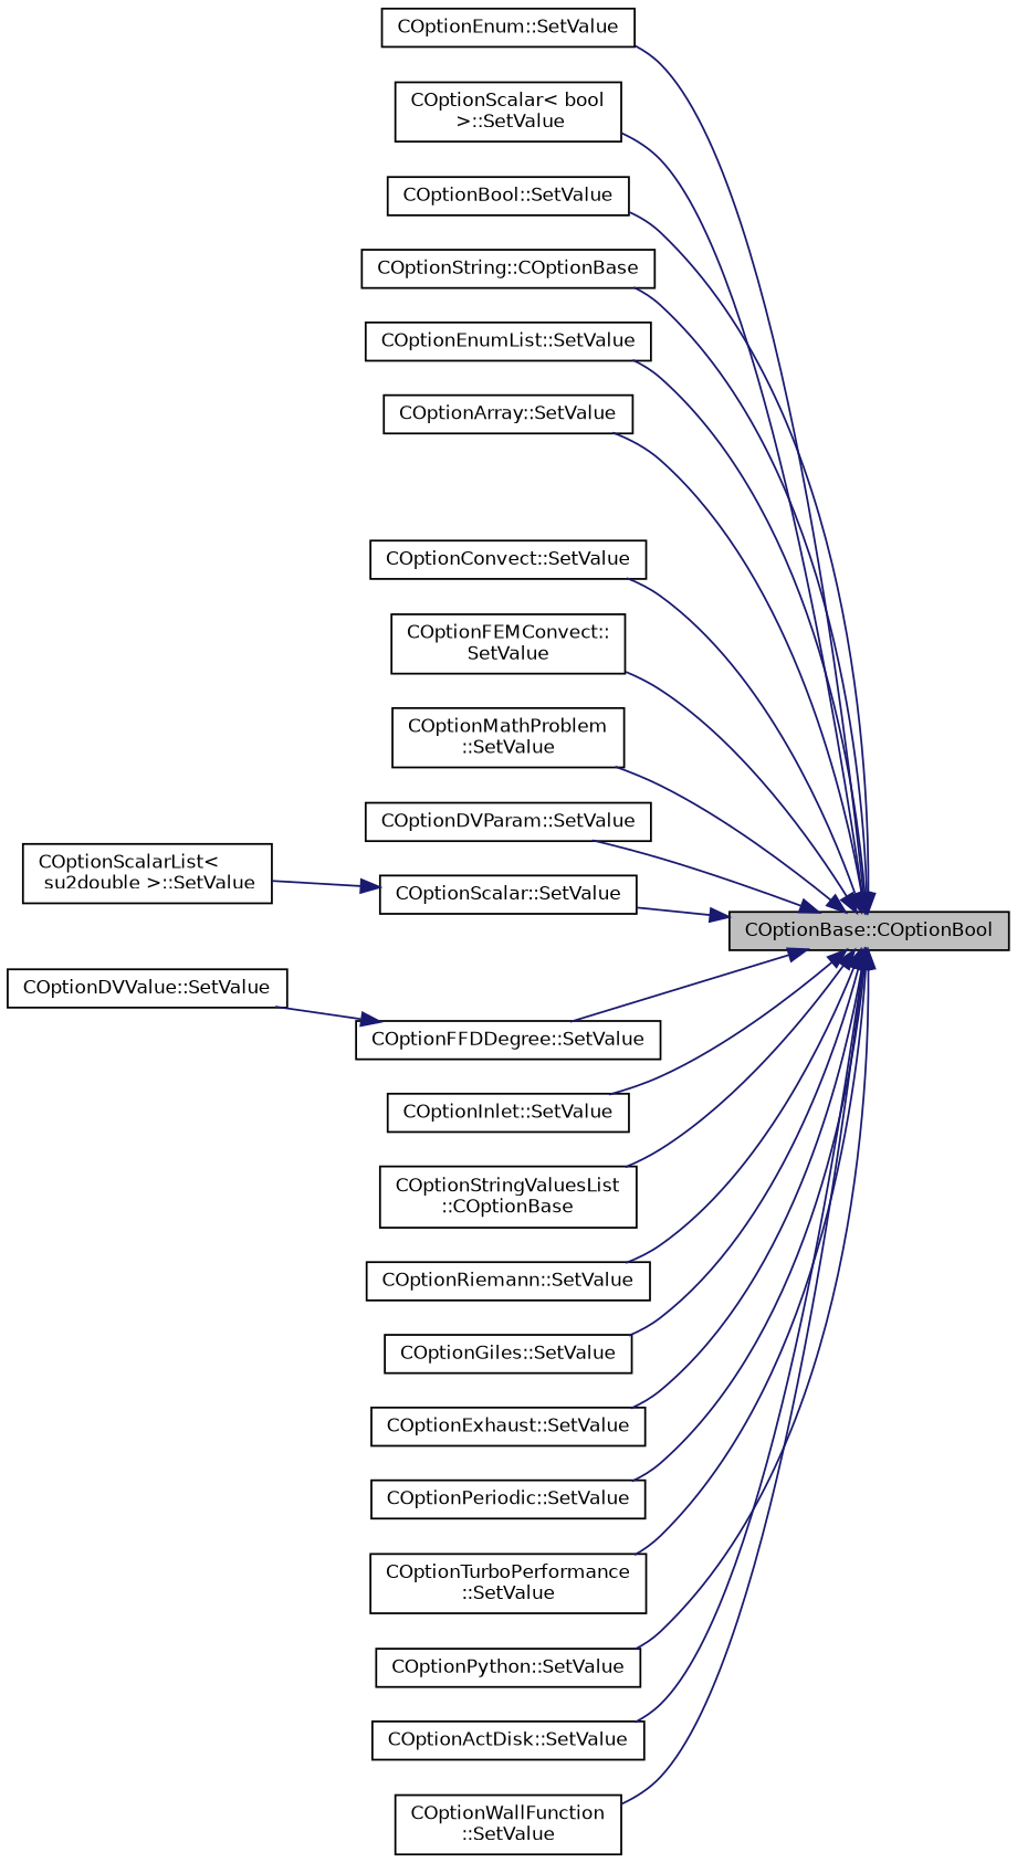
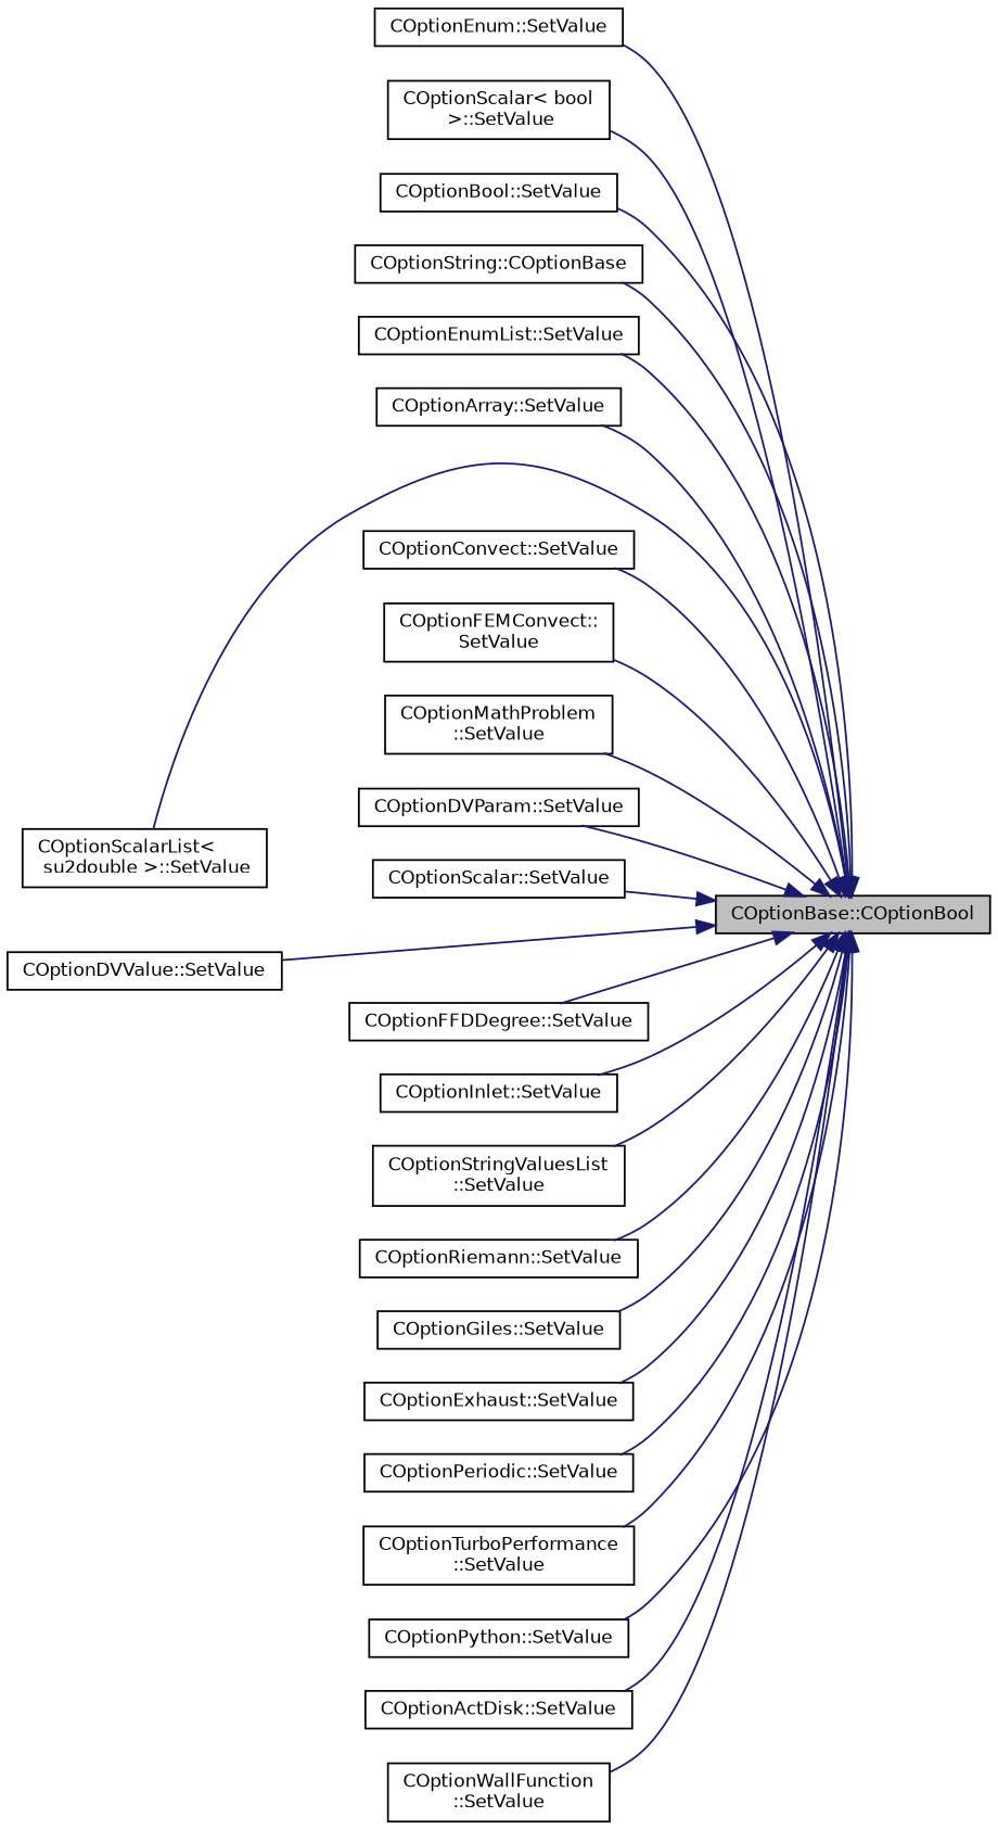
  digraph {
    fontname="DejaVu Sans"
    rankdir=RL
    node [color=black fillcolor=white fontname="DejaVu Sans" fontsize=10 shape=record style=filled]
    edge [color=midnightblue dir=back fontname="DejaVu Sans" fontsize=10 labelfontname=Helvetica labelfontsize=10 style=solid]
    n1 [fillcolor=grey75 fontcolor=black height=0.2 label="COptionBase::COptionBool" width=0.4]
    n2 [height=0.2 label="COptionEnum::SetValue" width=0.4]
    n3 [height=0.2 label="COptionScalar\< bool\l \>::SetValue" width=0.4]
    n4 [height=0.2 label="COptionBool::SetValue" width=0.4]
    n5 [height=0.2 label="COptionString::COptionBase" width=0.4]
    n6 [height=0.2 label="COptionEnumList::SetValue" width=0.4]
    n7 [height=0.2 label="COptionArray::SetValue" width=0.4]
    n8 [height=0.2 label="COptionScalarList\<\l su2double \>::SetValue" width=0.4]
    n9 [height=0.2 label="COptionConvect::SetValue" width=0.4]
    n10 [height=0.2 label="COptionFEMConvect::\lSetValue" width=0.4]
    n11 [height=0.2 label="COptionMathProblem\l::SetValue" width=0.4]
    n12 [height=0.2 label="COptionDVParam::SetValue" width=0.4]
    n13 [height=0.2 label="COptionDVValue::SetValue" width=0.4]
    n14 [height=0.2 label="COptionScalar::SetValue" width=0.4]
    n15 [height=0.2 label="COptionFFDDegree::SetValue" width=0.4]
    n16 [height=0.2 label="COptionInlet::SetValue" width=0.4]
-   n17 [height=0.2 label="COptionStringValuesList\l::COptionBase" width=0.4]
+   n17 [height=0.2 label="COptionStringValuesList\l::SetValue" width=0.4]
    n18 [height=0.2 label="COptionRiemann::SetValue" width=0.4]
    n19 [height=0.2 label="COptionGiles::SetValue" width=0.4]
    n20 [height=0.2 label="COptionExhaust::SetValue" width=0.4]
    n21 [height=0.2 label="COptionPeriodic::SetValue" width=0.4]
    n22 [height=0.2 label="COptionTurboPerformance\l::SetValue" width=0.4]
    n23 [height=0.2 label="COptionPython::SetValue" width=0.4]
    n24 [height=0.2 label="COptionActDisk::SetValue" width=0.4]
    n25 [height=0.2 label="COptionWallFunction\l::SetValue" width=0.4]
    n1 -> n2
    n1 -> n3
    n1 -> n4
    n1 -> n5
    n1 -> n6
    n1 -> n7
-   n14 -> n8
+   n1 -> n8
    n1 -> n9
    n1 -> n10
    n1 -> n11
    n1 -> n12
-   n15 -> n13
+   n1 -> n13
    n1 -> n14
    n1 -> n15
    n1 -> n16
    n1 -> n17
    n1 -> n18
    n1 -> n19
    n1 -> n20
    n1 -> n21
    n1 -> n22
    n1 -> n23
    n1 -> n24
    n1 -> n25
  }
